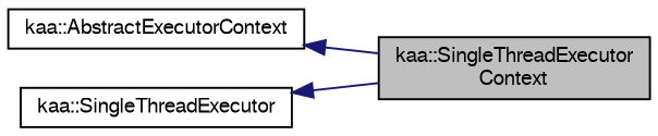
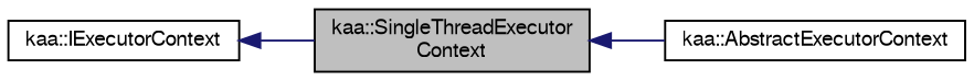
  digraph {
    rankdir=LR
    node [color=black fontname=FreeSans fontsize=10 shape=record]
    edge [color=midnightblue dir=back fontname=FreeSans fontsize=10 labelfontname=FreeSans labelfontsize=10 style=solid]
    n1 [fillcolor=grey75 fontcolor=black height=0.2 label="kaa::SingleThreadExecutor\lContext" style=filled width=0.4]
    n2 [height=0.2 label="kaa::AbstractExecutorContext" width=0.4]
-   n3 [height=0.2 label="kaa::SingleThreadExecutor" width=0.4]
-   n2 -> n1
+   n3 [height=0.2 label="kaa::IExecutorContext" width=0.4]
+   n1 -> n2
    n3 -> n1
  }
